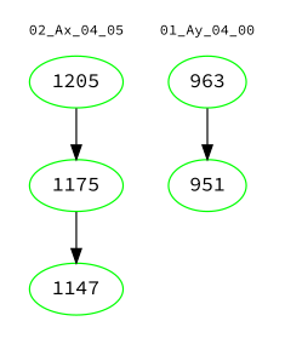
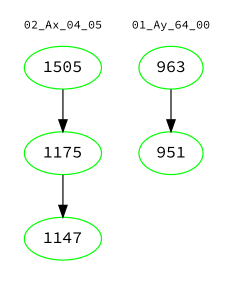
  digraph {
    fontname="Source Code Pro"
    node [color=green fontname="Source Code Pro"]
    edge [color=black fontname="Source Code Pro"]
    n1 [label=1175]
    n2 [label=1147]
-   n3 [label=1205]
+   n3 [label=1505]
    n4 [label=963]
    n5 [label=951]
    subgraph cluster_1 {
      color=white
      fontsize=10
      label="02_Ax_04_05"
      n1
      n2
      n3
    }
    subgraph cluster_2 {
      color=white
      fontsize=10
-     label="01_Ay_04_00"
+     label="01_Ay_64_00"
      n4
      n5
    }
    n1 -> n2
    n3 -> n1
    n4 -> n5
  }
